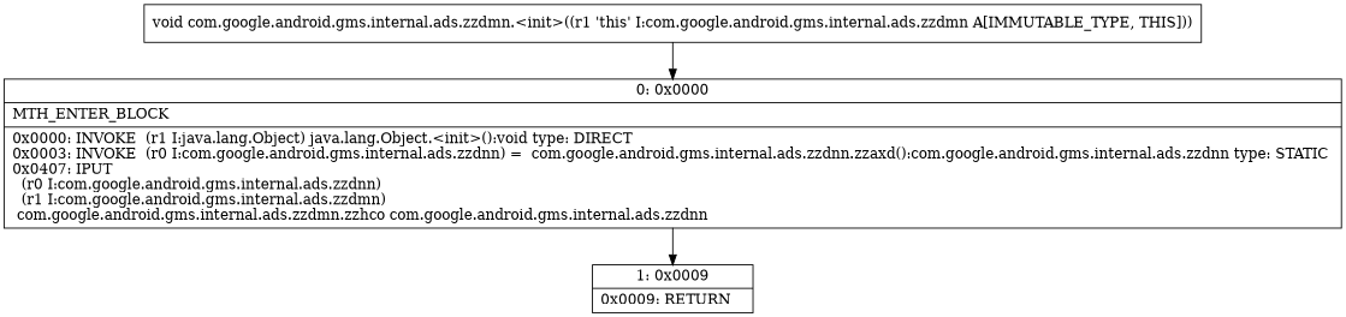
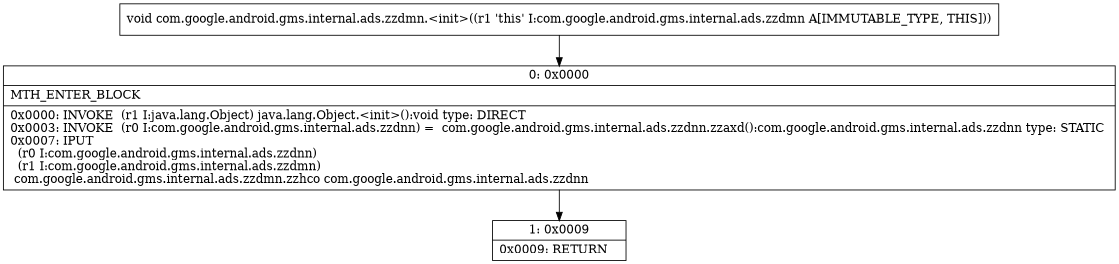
  digraph {
    node [shape=record]
-   n1 [label="{0\:\ 0x0000|MTH_ENTER_BLOCK\l|0x0000: INVOKE  (r1 I:java.lang.Object) java.lang.Object.\<init\>():void type: DIRECT \l0x0003: INVOKE  (r0 I:com.google.android.gms.internal.ads.zzdnn) =  com.google.android.gms.internal.ads.zzdnn.zzaxd():com.google.android.gms.internal.ads.zzdnn type: STATIC \l0x0407: IPUT  \l  (r0 I:com.google.android.gms.internal.ads.zzdnn)\l  (r1 I:com.google.android.gms.internal.ads.zzdmn)\l com.google.android.gms.internal.ads.zzdmn.zzhco com.google.android.gms.internal.ads.zzdnn \l}"]
+   n1 [label="{0\:\ 0x0000|MTH_ENTER_BLOCK\l|0x0000: INVOKE  (r1 I:java.lang.Object) java.lang.Object.\<init\>():void type: DIRECT \l0x0003: INVOKE  (r0 I:com.google.android.gms.internal.ads.zzdnn) =  com.google.android.gms.internal.ads.zzdnn.zzaxd():com.google.android.gms.internal.ads.zzdnn type: STATIC \l0x0007: IPUT  \l  (r0 I:com.google.android.gms.internal.ads.zzdnn)\l  (r1 I:com.google.android.gms.internal.ads.zzdmn)\l com.google.android.gms.internal.ads.zzdmn.zzhco com.google.android.gms.internal.ads.zzdnn \l}"]
    n2 [label="{1\:\ 0x0009|0x0009: RETURN   \l}"]
    n3 [label="{void com.google.android.gms.internal.ads.zzdmn.\<init\>((r1 'this' I:com.google.android.gms.internal.ads.zzdmn A[IMMUTABLE_TYPE, THIS])) }"]
    n1 -> n2
    n3 -> n1
  }
